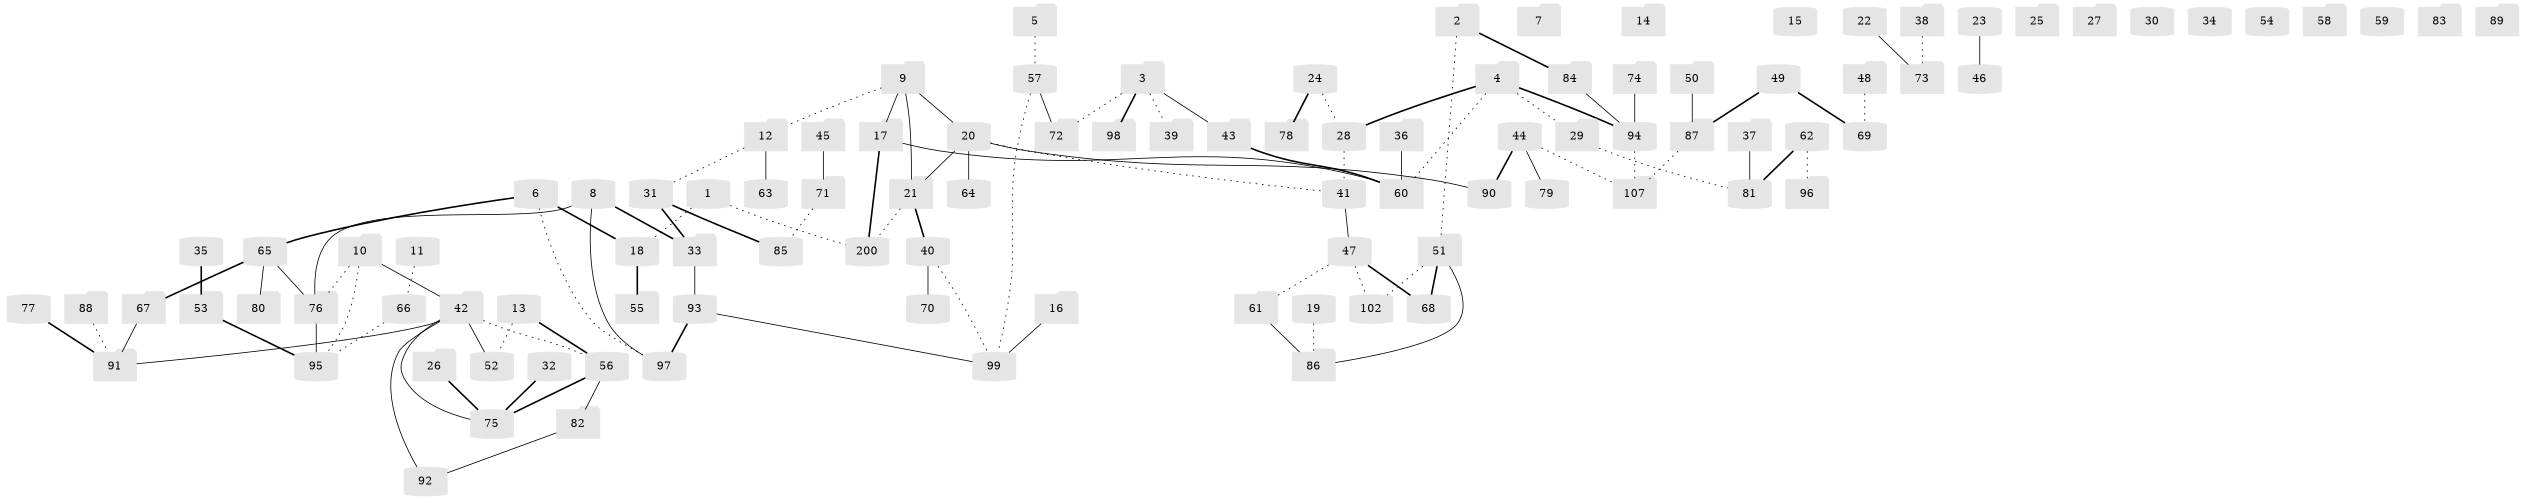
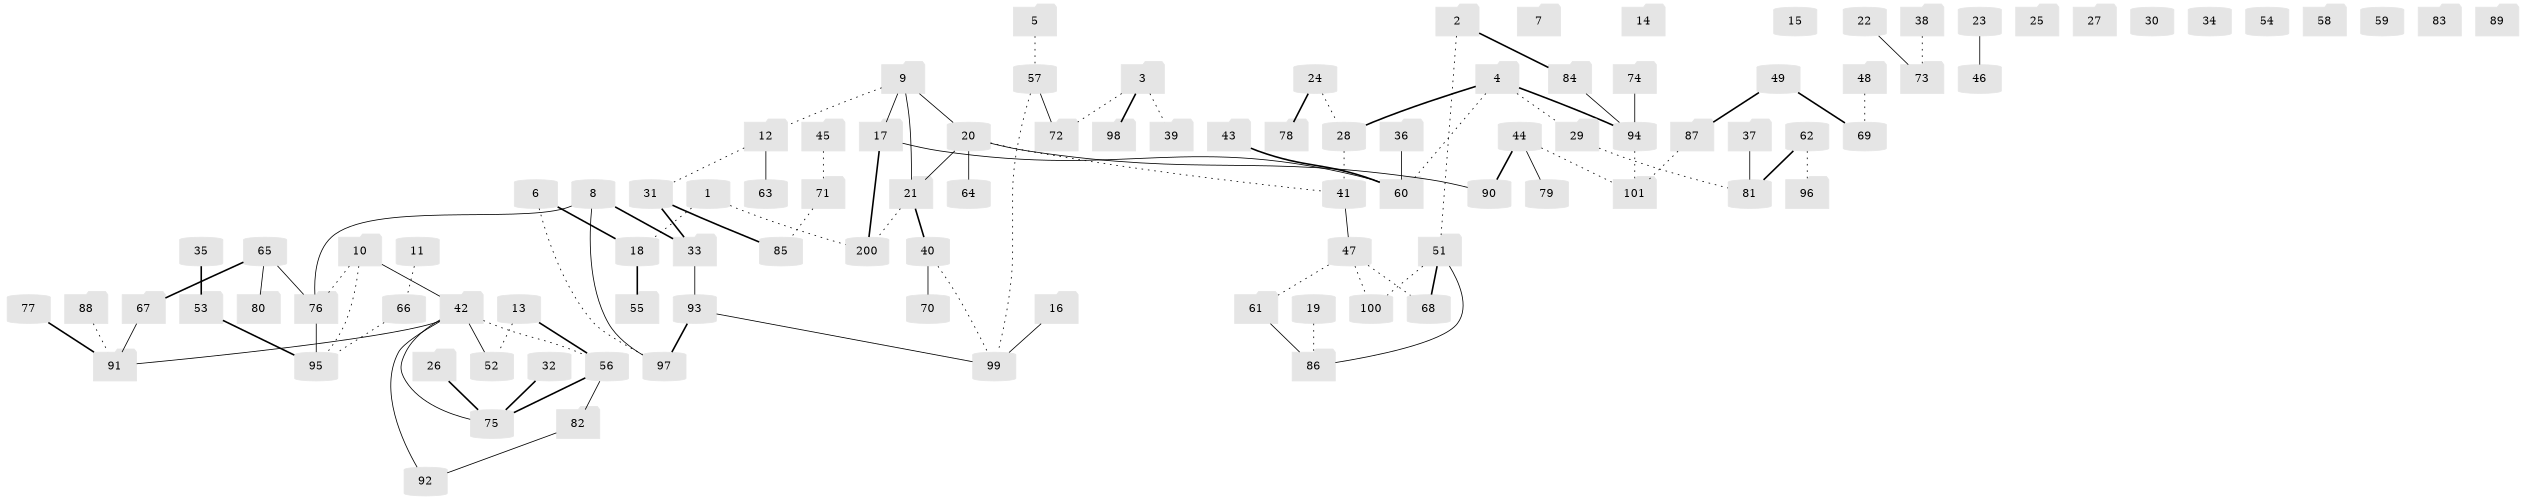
  graph {
    node [color=gray90 shape=cylinder style=filled]
    edge [style=solid]
    1
    18
    n3 [label=200]
    55 [shape=folder]
    2 [shape=folder]
    51 [shape=folder]
    84 [shape=folder]
    86 [shape=folder]
    68
-   102
+   102 [label=100]
    94
    3 [shape=folder]
    39 [shape=folder]
    43 [shape=folder]
    72 [shape=folder]
    98 [shape=folder]
    60 [shape=folder]
    4 [shape=folder]
    28
    29 [shape=folder]
    41
    81
-   101 [shape=folder label=107]
+   101 [shape=folder]
    5 [shape=folder]
    57
    99
    6
    65
    97
    76 [shape=folder]
    67 [shape=folder]
    80 [shape=folder]
    7 [shape=folder]
    8
    33 [shape=folder]
    93
    95
    9 [shape=folder]
    12 [shape=folder]
    17 [shape=folder]
    20
    21 [shape=folder]
    31
    63
    64
    90
    40
    10 [shape=folder]
    42 [shape=folder]
    52
    56
    75
    92
    91 [shape=folder]
    11
    66
    85
    13
    82 [shape=folder]
    14 [shape=folder]
    15
    16 [shape=folder]
    19
    47
    70
    73 [shape=folder]
    22
    23
    46
    24
    78 [shape=folder]
    25 [shape=folder]
    26 [shape=folder]
    27 [shape=folder]
    30
    32
    34
    53 [shape=folder]
    35
    36 [shape=folder]
    37 [shape=folder]
    38 [shape=folder]
    61 [shape=folder]
    44
    79
    45 [shape=folder]
    71 [shape=folder]
    48 [shape=folder]
    69
    49
    87 [shape=folder]
-   50 [shape=folder]
    54
    58 [shape=folder]
    59
    62
    96 [shape=folder]
    74 [shape=folder]
    77
    83 [shape=folder]
    88 [shape=folder]
    89 [shape=folder]
    1 -- 18 [style=dotted]
    1 -- n3 [style=dotted]
    18 -- 55 [style=bold]
    2 -- 51 [style=dotted]
    2 -- 84 [style=bold]
    51 -- 86
    51 -- 68 [style=bold]
    51 -- 102 [style=dotted]
    84 -- 94
    94 -- 101 [style=dotted]
    3 -- 39 [style=dotted]
-   3 -- 43
    3 -- 72 [style=dotted]
    3 -- 98 [style=bold]
    43 -- 60 [style=bold]
    4 -- 94 [style=bold]
    4 -- 60 [style=dotted]
    4 -- 28 [style=bold]
    4 -- 29 [style=dotted]
    28 -- 41 [style=dotted]
    29 -- 81 [style=dotted]
    41 -- 47
    5 -- 57 [style=dotted]
    57 -- 72
    57 -- 99 [style=dotted]
    6 -- 18 [style=bold]
-   6 -- 65 [style=bold]
    6 -- 97 [style=dotted]
    65 -- 76
    65 -- 67 [style=bold]
    65 -- 80
    76 -- 95
    67 -- 91
    8 -- 97
    8 -- 76
    8 -- 33 [style=bold]
    33 -- 93
    93 -- 99
    93 -- 97 [style=bold]
    9 -- 12 [style=dotted]
    9 -- 17
    9 -- 20
    9 -- 21
    12 -- 31 [style=dotted]
    12 -- 63
    17 -- n3 [style=bold]
    17 -- 60
    20 -- 41 [style=dotted]
    20 -- 21
    20 -- 64
    20 -- 90
    21 -- n3 [style=dotted]
    21 -- 40 [style=bold]
    31 -- 33 [style=bold]
    31 -- 85 [style=bold]
    40 -- 99 [style=dotted]
    40 -- 70
    10 -- 76 [style=dotted]
    10 -- 95 [style=dotted]
    10 -- 42
    42 -- 52
    42 -- 56 [style=dotted]
    42 -- 75
    42 -- 92
    42 -- 91
    56 -- 75 [style=bold]
    56 -- 82
    11 -- 66 [style=dotted]
    66 -- 95 [style=dotted]
    13 -- 52 [style=dotted]
    13 -- 56 [style=bold]
    82 -- 92
    16 -- 99
    19 -- 86 [style=dotted]
-   47 -- 68 [style=bold]
+   47 -- 68 [style=dotted]
    47 -- 102 [style=dotted]
    47 -- 61 [style=dotted]
    22 -- 73
    23 -- 46
    24 -- 28 [style=dotted]
    24 -- 78 [style=bold]
    26 -- 75 [style=bold]
    32 -- 75 [style=bold]
    53 -- 95 [style=bold]
    35 -- 53 [style=bold]
    36 -- 60
    37 -- 81
    38 -- 73 [style=dotted]
    61 -- 86
    44 -- 101 [style=dotted]
    44 -- 90 [style=bold]
    44 -- 79
-   45 -- 71
+   45 -- 71 [style=dotted]
    71 -- 85 [style=dotted]
    48 -- 69 [style=dotted]
    49 -- 69 [style=bold]
    49 -- 87 [style=bold]
    87 -- 101 [style=dotted]
-   50 -- 87
    62 -- 81 [style=bold]
    62 -- 96 [style=dotted]
    74 -- 94
    77 -- 91 [style=bold]
    88 -- 91 [style=dotted]
  }
